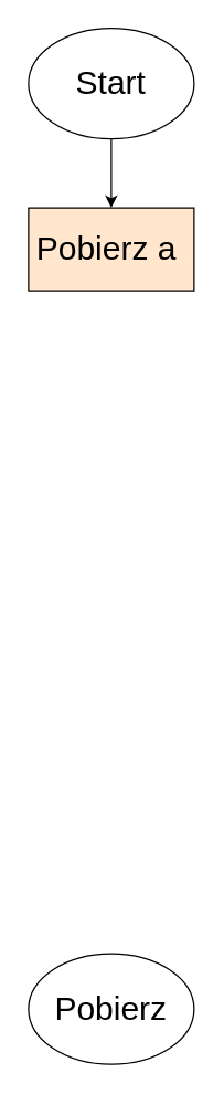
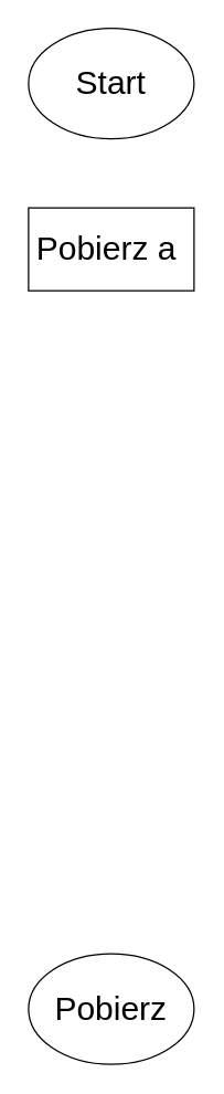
  <mxCell id="0" />
  <mxCell id="1" parent="0" />
- <mxCell id="2" style="edgeStyle=orthogonalEdgeStyle;rounded=0;orthogonalLoop=1;jettySize=auto;html=1;fontSize=24;" edge="1" parent="1" source="3" target="5"><mxGeometry relative="1" as="geometry" /></mxCell>
  <mxCell id="3" value="Start" style="ellipse;whiteSpace=wrap;html=1;fontSize=24;" vertex="1" parent="1"><mxGeometry x="20" y="20" width="120" height="80" as="geometry" /></mxCell>
  <mxCell id="4" value="Pobierz" style="ellipse;whiteSpace=wrap;html=1;fontSize=24;" vertex="1" parent="1"><mxGeometry x="20" y="690" width="120" height="80" as="geometry" /></mxCell>
- <mxCell id="5" value="Pobierz a&amp;nbsp;&lt;br&gt;" style="rounded=0;whiteSpace=wrap;html=1;fontSize=24;fillColor=#ffe6cc;" vertex="1" parent="1"><mxGeometry x="20" y="150" width="120" height="60" as="geometry" /></mxCell>
+ <mxCell id="5" value="Pobierz a&amp;nbsp;&lt;br&gt;" style="rounded=0;whiteSpace=wrap;html=1;fontSize=24;" vertex="1" parent="1"><mxGeometry x="20" y="150" width="120" height="60" as="geometry" /></mxCell>
